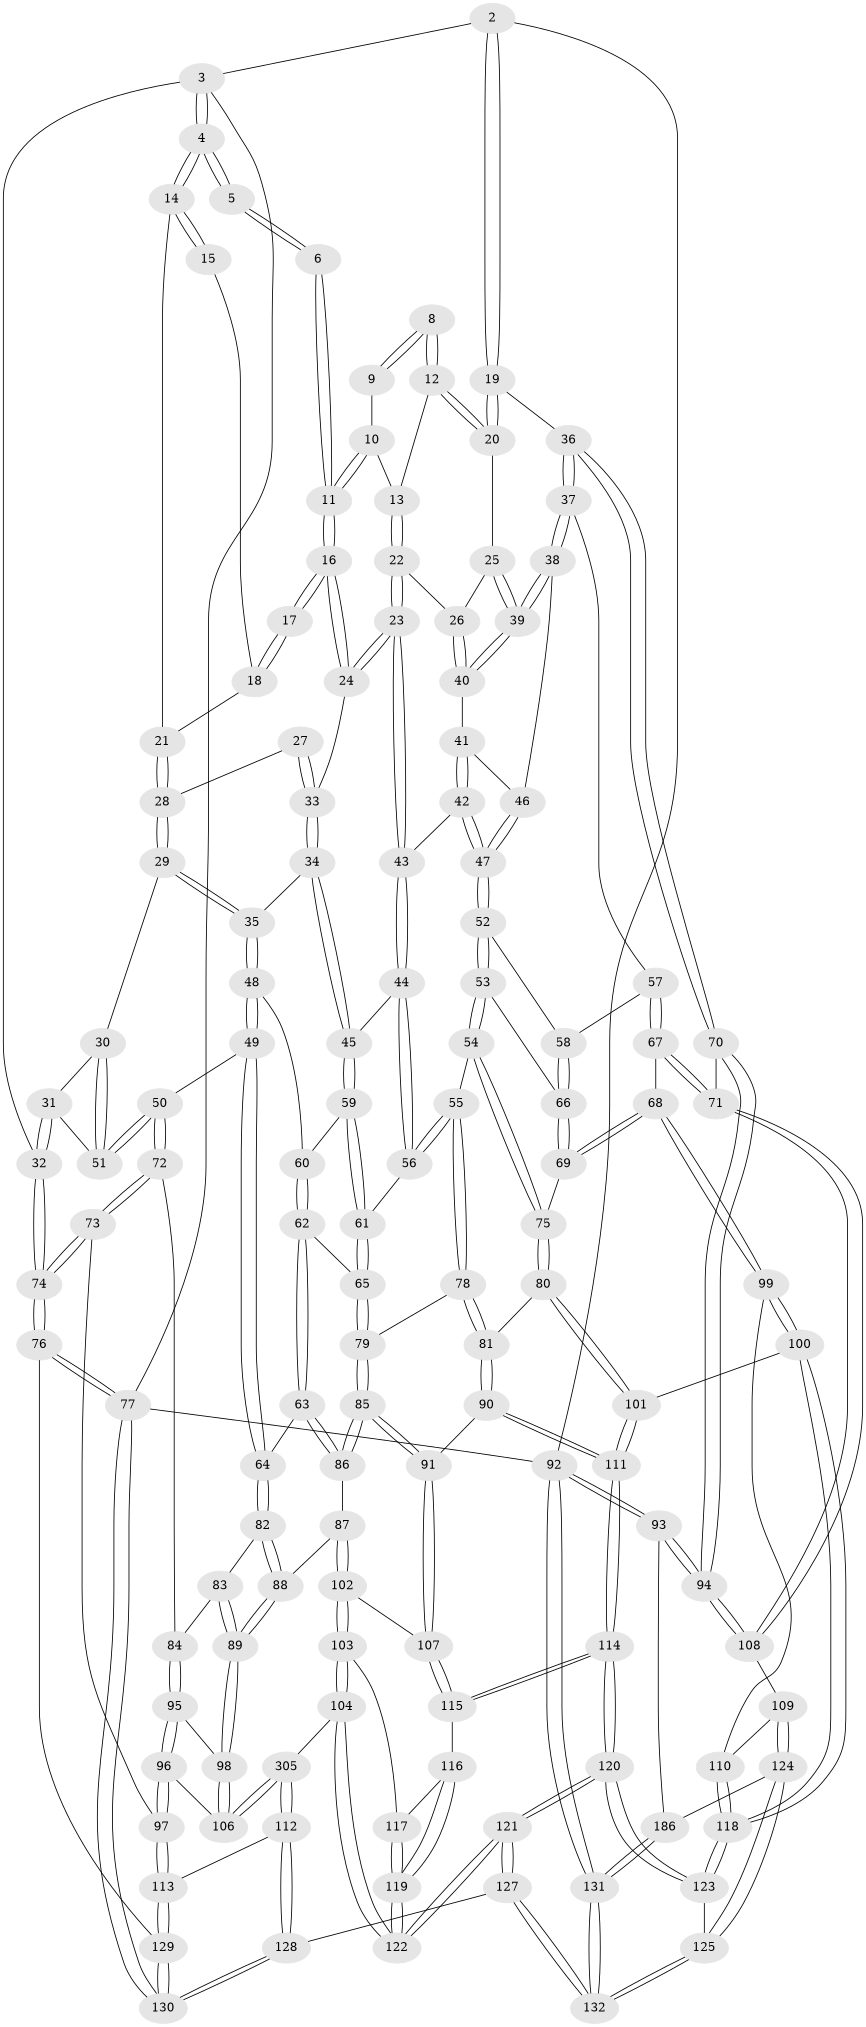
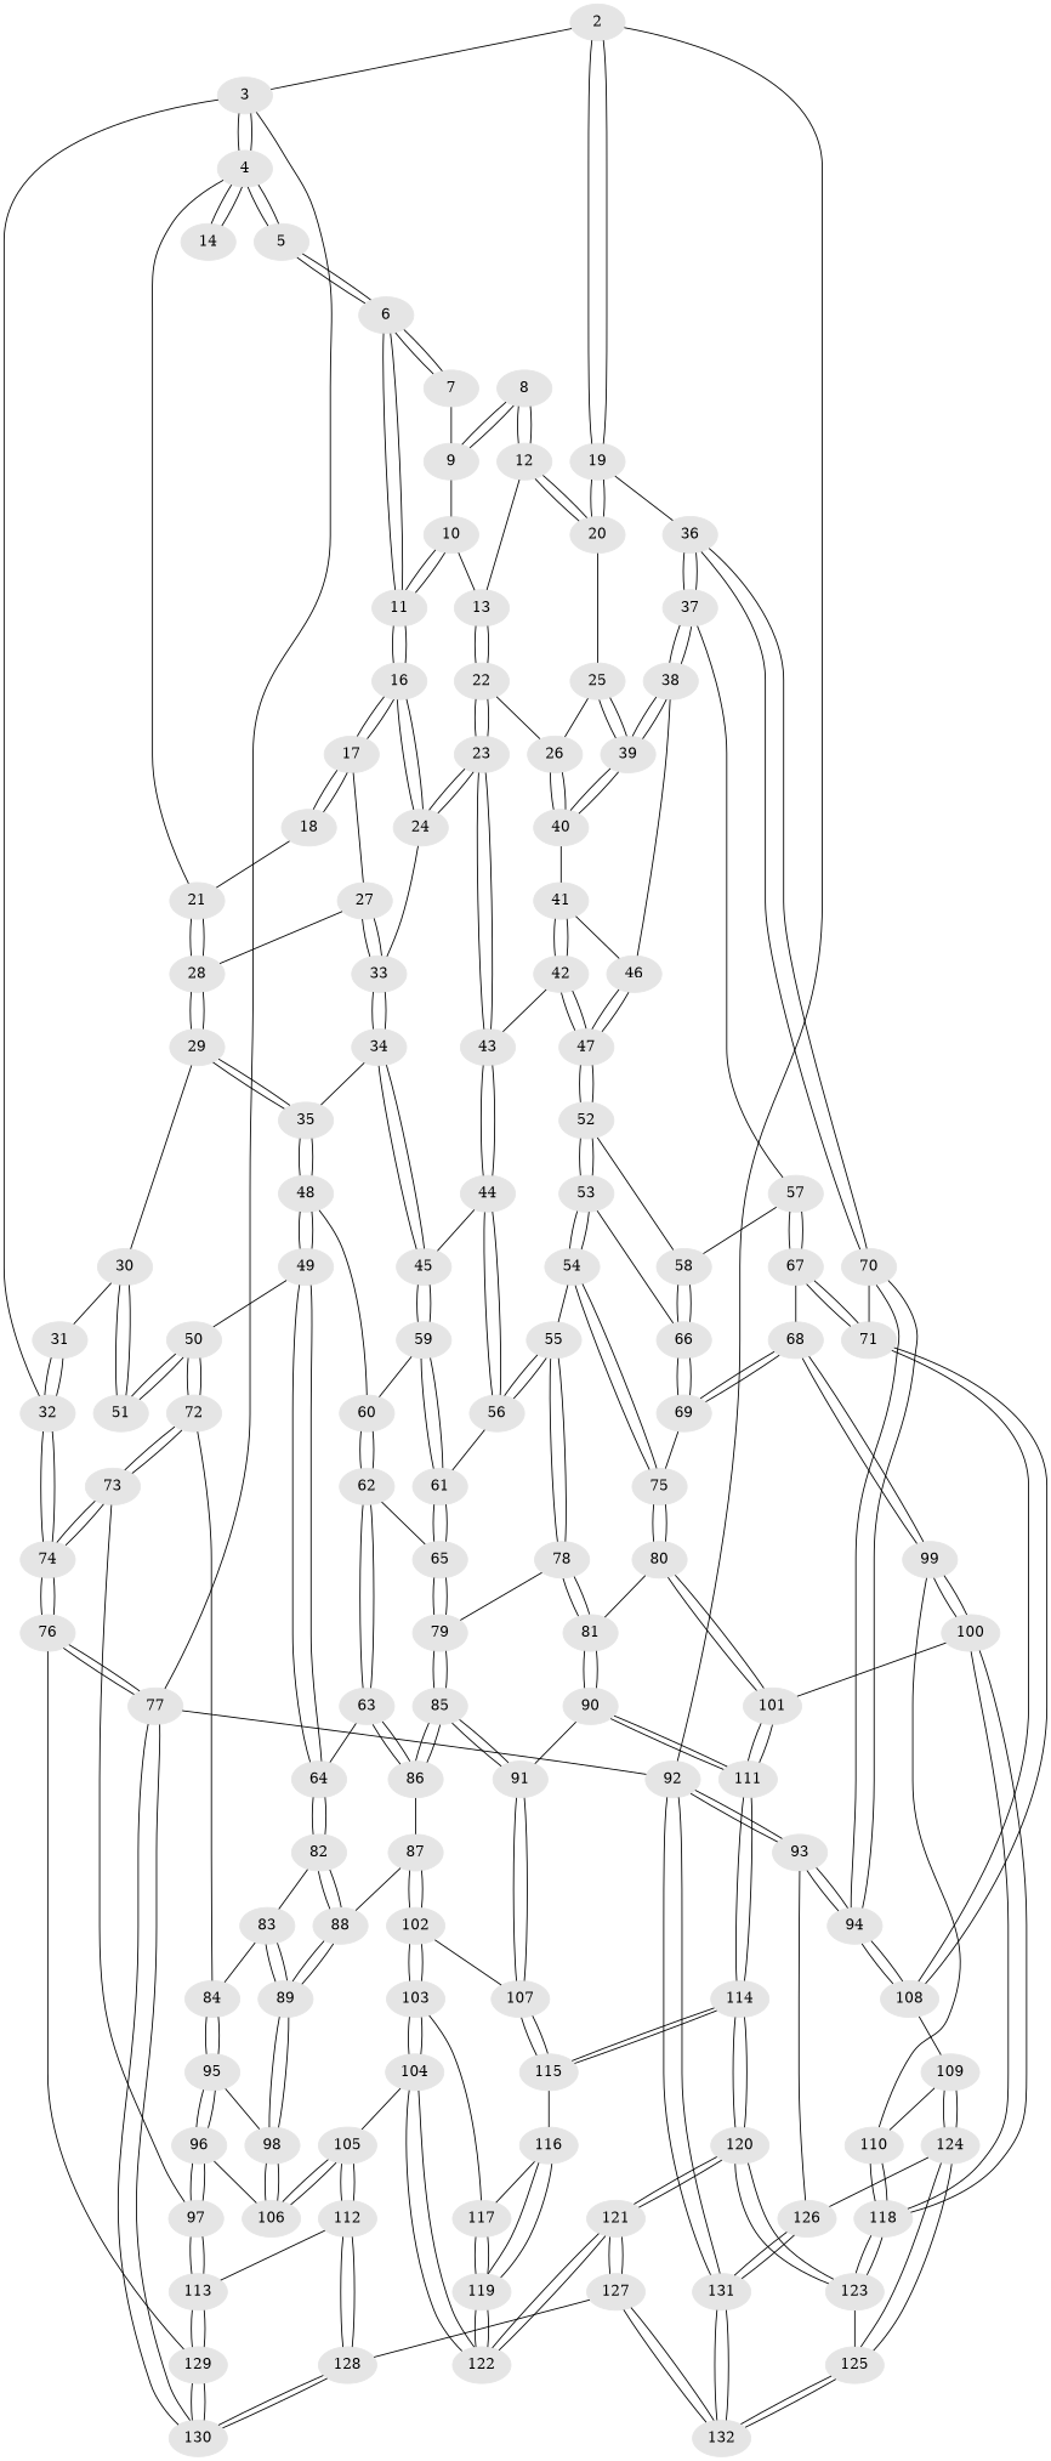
  graph {
    node [color=gray90 style=filled]
    2
    3
    19
    92
    8
    9
    12
    4
    32
    77
    20
    36
    93
    131
    5
    14
    74
    130
    6
-   15
    21
+   7
    11
    16
    10
    13
    22
    17
    24
    25
    23
    26
    18
    28
    27
    33
    37
    70
    39
    29
    43
    40
    44
    34
    41
    30
    35
    31
    51
    48
    76
    45
    59
    49
    60
    38
    57
    71
    94
    46
    58
    67
    47
    42
    52
    56
    61
    53
    50
    64
    62
    72
    82
    73
    84
    54
    66
    55
    75
    69
    78
    80
    79
    81
    65
    68
    63
    86
    87
    83
    88
    85
    99
    108
    100
    110
    109
    97
    95
    113
    129
    101
    90
    91
    111
    89
    98
    96
    107
    102
    103
    106
    114
    115
-   126 [label=186]
+   126
    132
    118
    123
    104
    117
-   105 [label=305]
+   105
    122
    119
    112
    128
    116
    124
    125
    120
    121
    127
    2 -- 3
    2 -- 19
    2 -- 19
    2 -- 92
    3 -- 4
    3 -- 4
    3 -- 32
    3 -- 77
    19 -- 20
    19 -- 20
    19 -- 36
    92 -- 93
    92 -- 93
    92 -- 131
    92 -- 131
    8 -- 9
    8 -- 9
    8 -- 12
    8 -- 12
    9 -- 10
    12 -- 20
    12 -- 20
    12 -- 13
    4 -- 5
    4 -- 5
    4 -- 14
    4 -- 14
    32 -- 74
    32 -- 74
    77 -- 92
    77 -- 130
    77 -- 130
    20 -- 25
    36 -- 37
    36 -- 37
    36 -- 70
    36 -- 70
    93 -- 94
    93 -- 94
    93 -- 126
    131 -- 132
    131 -- 132
    5 -- 6
    5 -- 6
-   14 -- 15
-   14 -- 15
-   14 -- 21
+   4 -- 21
    74 -- 76
    74 -- 76
+   6 -- 7
+   6 -- 7
    6 -- 11
    6 -- 11
-   15 -- 18
    21 -- 28
    21 -- 28
+   7 -- 9
    11 -- 16
    11 -- 16
    16 -- 17
    16 -- 17
    16 -- 24
    16 -- 24
    10 -- 11
    10 -- 11
    10 -- 13
    13 -- 22
    13 -- 22
    22 -- 23
    22 -- 23
    22 -- 26
    17 -- 18
    17 -- 18
+   17 -- 27
    24 -- 33
    25 -- 26
    25 -- 39
    25 -- 39
    23 -- 24
    23 -- 24
    23 -- 43
    23 -- 43
    26 -- 40
    26 -- 40
    18 -- 21
    28 -- 29
    28 -- 29
    27 -- 28
    27 -- 33
    27 -- 33
    33 -- 34
    33 -- 34
    37 -- 38
    37 -- 38
    37 -- 57
    70 -- 71
    70 -- 94
    70 -- 94
    39 -- 40
    39 -- 40
    29 -- 30
    29 -- 35
    29 -- 35
    43 -- 44
    43 -- 44
    40 -- 41
    44 -- 45
    44 -- 56
    44 -- 56
    34 -- 35
    34 -- 45
    34 -- 45
    41 -- 46
    41 -- 42
    41 -- 42
    30 -- 31
    30 -- 51
    30 -- 51
    35 -- 48
    35 -- 48
    31 -- 32
    31 -- 32
-   31 -- 51
    48 -- 49
    48 -- 49
    48 -- 60
    76 -- 77
    76 -- 77
    76 -- 129
    45 -- 59
    45 -- 59
    59 -- 60
    59 -- 61
    59 -- 61
    49 -- 50
    49 -- 64
    49 -- 64
    60 -- 62
    60 -- 62
    38 -- 39
    38 -- 39
    38 -- 46
    57 -- 58
    57 -- 67
    57 -- 67
    71 -- 108
    71 -- 108
    94 -- 108
    94 -- 108
    46 -- 47
    46 -- 47
    58 -- 66
    58 -- 66
    67 -- 71
    67 -- 71
    67 -- 68
    47 -- 52
    47 -- 52
    42 -- 43
    42 -- 47
    42 -- 47
    52 -- 58
    52 -- 53
    52 -- 53
    56 -- 61
    61 -- 65
    61 -- 65
    53 -- 54
    53 -- 54
    53 -- 66
    50 -- 51
    50 -- 51
    50 -- 72
    50 -- 72
    64 -- 82
    64 -- 82
    62 -- 65
    62 -- 63
    62 -- 63
    72 -- 73
    72 -- 73
    72 -- 84
    82 -- 83
    82 -- 88
    82 -- 88
    73 -- 74
    73 -- 74
    73 -- 97
    84 -- 95
    84 -- 95
    54 -- 55
    54 -- 75
    54 -- 75
    66 -- 69
    66 -- 69
    55 -- 56
    55 -- 56
    55 -- 78
    55 -- 78
    75 -- 80
    75 -- 80
    69 -- 75
    78 -- 79
    78 -- 81
    78 -- 81
    80 -- 81
    80 -- 101
    80 -- 101
    79 -- 85
    79 -- 85
    81 -- 90
    81 -- 90
    65 -- 79
    65 -- 79
    68 -- 69
    68 -- 69
    68 -- 99
    68 -- 99
    63 -- 64
    63 -- 86
    63 -- 86
    86 -- 87
    87 -- 88
    87 -- 102
    87 -- 102
    83 -- 84
    83 -- 89
    83 -- 89
    88 -- 89
    88 -- 89
    85 -- 86
    85 -- 86
    85 -- 91
    85 -- 91
    99 -- 100
    99 -- 100
    99 -- 110
    108 -- 109
    100 -- 101
    100 -- 118
    100 -- 118
    110 -- 118
    110 -- 118
    109 -- 110
    109 -- 124
    109 -- 124
    97 -- 113
    97 -- 113
    95 -- 98
    95 -- 96
    95 -- 96
    113 -- 129
    113 -- 129
    129 -- 130
    129 -- 130
    101 -- 111
    101 -- 111
    90 -- 91
    90 -- 111
    90 -- 111
    91 -- 107
    91 -- 107
    111 -- 114
    111 -- 114
    89 -- 98
    89 -- 98
    98 -- 106
    98 -- 106
    96 -- 97
    96 -- 97
    96 -- 106
    107 -- 115
    107 -- 115
    102 -- 107
    102 -- 103
    102 -- 103
    103 -- 104
    103 -- 104
    103 -- 117
    114 -- 115
    114 -- 115
    114 -- 120
    114 -- 120
    115 -- 116
    126 -- 131
    126 -- 131
    118 -- 123
    118 -- 123
    123 -- 125
    104 -- 105
    104 -- 122
    104 -- 122
    117 -- 119
    117 -- 119
    105 -- 106
    105 -- 106
    105 -- 112
    105 -- 112
    119 -- 122
    119 -- 122
    112 -- 113
    112 -- 128
    112 -- 128
    128 -- 130
    128 -- 130
    116 -- 117
    116 -- 119
    116 -- 119
    124 -- 126
    124 -- 125
    124 -- 125
    125 -- 132
    125 -- 132
    120 -- 123
    120 -- 123
    120 -- 121
    120 -- 121
    121 -- 122
    121 -- 122
    121 -- 127
    121 -- 127
    127 -- 132
    127 -- 132
    127 -- 128
  }
